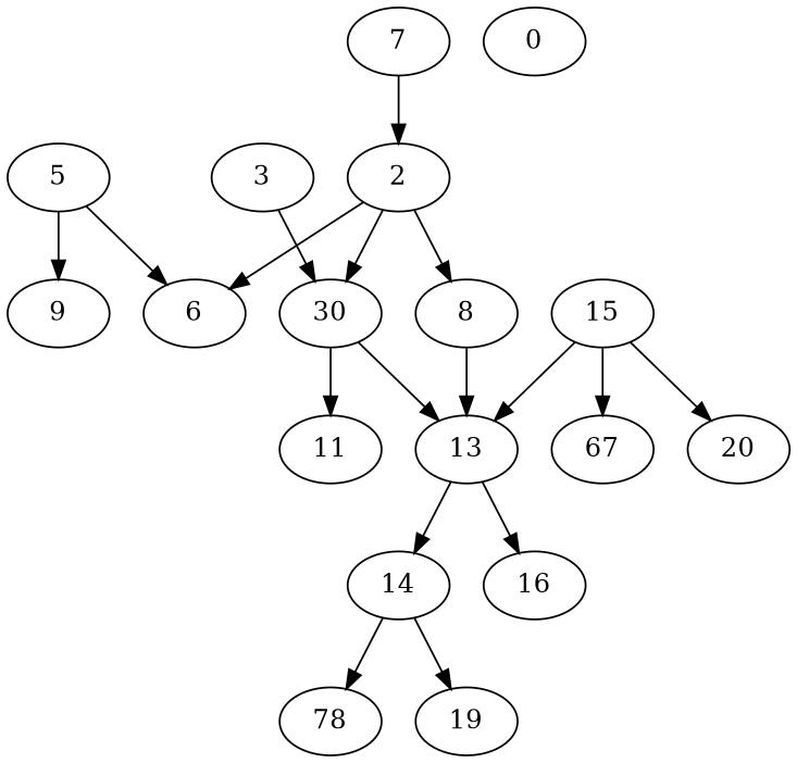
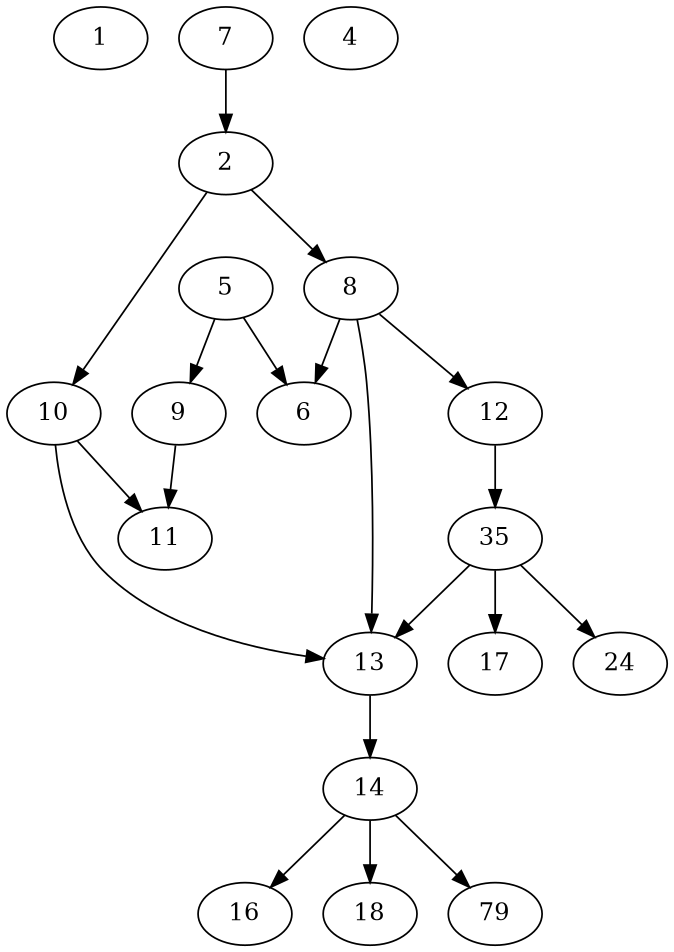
  digraph {
    node [alpha=0.10]
+   1 [alpha=0.02 expect_size=31801344]
    2 [alpha=0.05 expect_size=18185216]
    6 [expect_size=32377856]
    8 [alpha=0.15 expect_size=40245248]
-   10 [alpha=0.14 expect_size=13430784 label=30]
+   10 [alpha=0.14 expect_size=13430784]
    7 [alpha=0.15 expect_size=48310272]
+   12 [alpha=0.18 expect_size=14574592]
    13 [alpha=0.14 expect_size=26857472]
    11 [alpha=0.01 expect_size=10821632]
-   15 [alpha=0.01 expect_size=47001600]
+   15 [alpha=0.01 expect_size=47001600 label=35]
    14 [alpha=0.01 expect_size=50335744]
-   3 [expect_size=9318400]
-   4 [alpha=0.19 expect_size=24056832 label=0]
+   4 [alpha=0.19 expect_size=24056832]
    5 [expect_size=24941568]
    9 [alpha=0.13 expect_size=17099776]
-   17 [alpha=0.02 expect_size=47567872 label=67]
-   20 [alpha=0.09 expect_size=7176192]
+   17 [alpha=0.02 expect_size=47567872]
+   20 [alpha=0.09 expect_size=7176192 label=24]
    16 [alpha=0.16 expect_size=22851584]
-   18 [alpha=0.04 expect_size=36337664 label=78]
-   19 [alpha=0.03 expect_size=23762944]
-   2 -> 6
+   18 [alpha=0.04 expect_size=36337664]
+   19 [alpha=0.03 expect_size=23762944 label=79]
+   8 -> 6
    2 -> 8
    2 -> 10
+   8 -> 12
    8 -> 13
    10 -> 13
    10 -> 11
    7 -> 2
+   12 -> 15
    13 -> 14
    15 -> 13
    15 -> 17
    15 -> 20
-   13 -> 16
+   14 -> 16
    14 -> 18
    14 -> 19
-   3 -> 10
    5 -> 6
    5 -> 9
+   9 -> 11
  }
